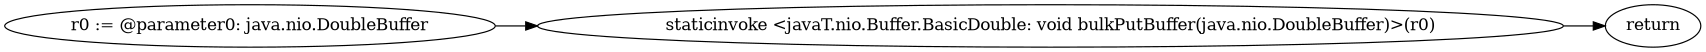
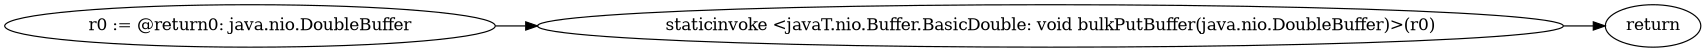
  digraph {
    rankdir=LR
-   "r0 := @parameter0: java.nio.DoubleBuffer"
+   "r0 := @parameter0: java.nio.DoubleBuffer" [label="r0 := @return0: java.nio.DoubleBuffer"]
    "staticinvoke <javaT.nio.Buffer.BasicDouble: void bulkPutBuffer(java.nio.DoubleBuffer)>(r0)"
    return
    "r0 := @parameter0: java.nio.DoubleBuffer" -> "staticinvoke <javaT.nio.Buffer.BasicDouble: void bulkPutBuffer(java.nio.DoubleBuffer)>(r0)"
    "staticinvoke <javaT.nio.Buffer.BasicDouble: void bulkPutBuffer(java.nio.DoubleBuffer)>(r0)" -> return
  }
